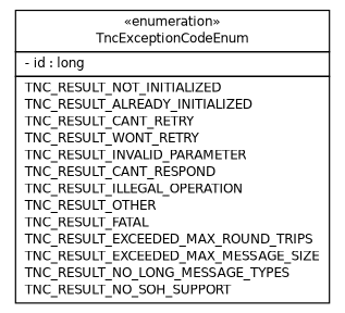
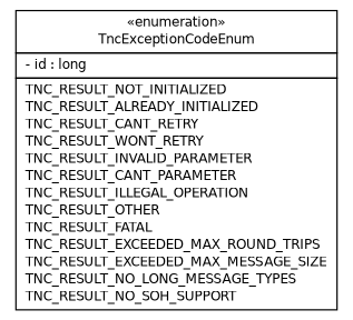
  digraph {
    nodesep=0.25
    ranksep=0.5
-   n1 [fontcolor=black fontname=Helvetica fontsize=10.0 label=<<table title="de.hsbremen.tc.tnc.exception.enums.TncExceptionCodeEnum" border="0" cellborder="1" cellspacing="0" cellpadding="2" port="p" href="./TncExceptionCodeEnum.html"> 		<tr><td><table border="0" cellspacing="0" cellpadding="1"> <tr><td align="center" balign="center"> &#171;enumeration&#187; </td></tr> <tr><td align="center" balign="center"> TncExceptionCodeEnum </td></tr> 		</table></td></tr> 		<tr><td><table border="0" cellspacing="0" cellpadding="1"> <tr><td align="left" balign="left"> - id : long </td></tr> 		</table></td></tr> 		<tr><td><table border="0" cellspacing="0" cellpadding="1"> <tr><td align="left" balign="left"> TNC_RESULT_NOT_INITIALIZED </td></tr> <tr><td align="left" balign="left"> TNC_RESULT_ALREADY_INITIALIZED </td></tr> <tr><td align="left" balign="left"> TNC_RESULT_CANT_RETRY </td></tr> <tr><td align="left" balign="left"> TNC_RESULT_WONT_RETRY </td></tr> <tr><td align="left" balign="left"> TNC_RESULT_INVALID_PARAMETER </td></tr> <tr><td align="left" balign="left"> TNC_RESULT_CANT_RESPOND </td></tr> <tr><td align="left" balign="left"> TNC_RESULT_ILLEGAL_OPERATION </td></tr> <tr><td align="left" balign="left"> TNC_RESULT_OTHER </td></tr> <tr><td align="left" balign="left"> TNC_RESULT_FATAL </td></tr> <tr><td align="left" balign="left"> TNC_RESULT_EXCEEDED_MAX_ROUND_TRIPS </td></tr> <tr><td align="left" balign="left"> TNC_RESULT_EXCEEDED_MAX_MESSAGE_SIZE </td></tr> <tr><td align="left" balign="left"> TNC_RESULT_NO_LONG_MESSAGE_TYPES </td></tr> <tr><td align="left" balign="left"> TNC_RESULT_NO_SOH_SUPPORT </td></tr> 		</table></td></tr> 		</table>> shape=plaintext]
+   n1 [fontcolor=black fontname=Helvetica fontsize=10.0 label=<<table title="de.hsbremen.tc.tnc.exception.enums.TncExceptionCodeEnum" border="0" cellborder="1" cellspacing="0" cellpadding="2" port="p" href="./TncExceptionCodeEnum.html"> 		<tr><td><table border="0" cellspacing="0" cellpadding="1"> <tr><td align="center" balign="center"> &#171;enumeration&#187; </td></tr> <tr><td align="center" balign="center"> TncExceptionCodeEnum </td></tr> 		</table></td></tr> 		<tr><td><table border="0" cellspacing="0" cellpadding="1"> <tr><td align="left" balign="left"> - id : long </td></tr> 		</table></td></tr> 		<tr><td><table border="0" cellspacing="0" cellpadding="1"> <tr><td align="left" balign="left"> TNC_RESULT_NOT_INITIALIZED </td></tr> <tr><td align="left" balign="left"> TNC_RESULT_ALREADY_INITIALIZED </td></tr> <tr><td align="left" balign="left"> TNC_RESULT_CANT_RETRY </td></tr> <tr><td align="left" balign="left"> TNC_RESULT_WONT_RETRY </td></tr> <tr><td align="left" balign="left"> TNC_RESULT_INVALID_PARAMETER </td></tr> <tr><td align="left" balign="left"> TNC_RESULT_CANT_PARAMETER </td></tr> <tr><td align="left" balign="left"> TNC_RESULT_ILLEGAL_OPERATION </td></tr> <tr><td align="left" balign="left"> TNC_RESULT_OTHER </td></tr> <tr><td align="left" balign="left"> TNC_RESULT_FATAL </td></tr> <tr><td align="left" balign="left"> TNC_RESULT_EXCEEDED_MAX_ROUND_TRIPS </td></tr> <tr><td align="left" balign="left"> TNC_RESULT_EXCEEDED_MAX_MESSAGE_SIZE </td></tr> <tr><td align="left" balign="left"> TNC_RESULT_NO_LONG_MESSAGE_TYPES </td></tr> <tr><td align="left" balign="left"> TNC_RESULT_NO_SOH_SUPPORT </td></tr> 		</table></td></tr> 		</table>> shape=plaintext]
  }
